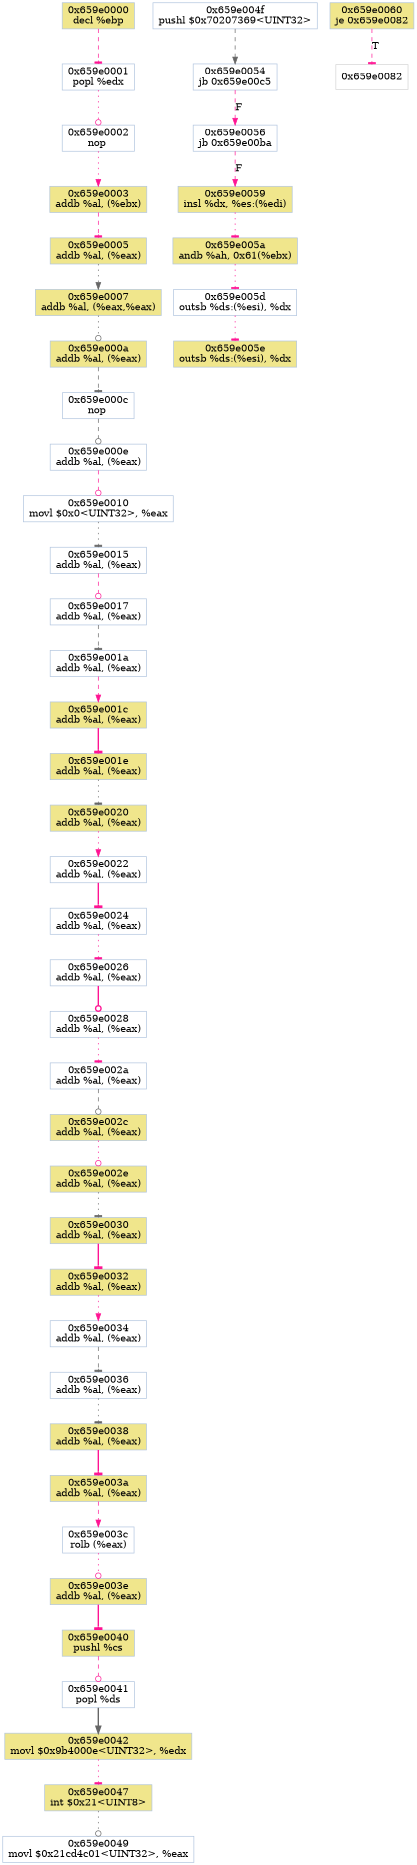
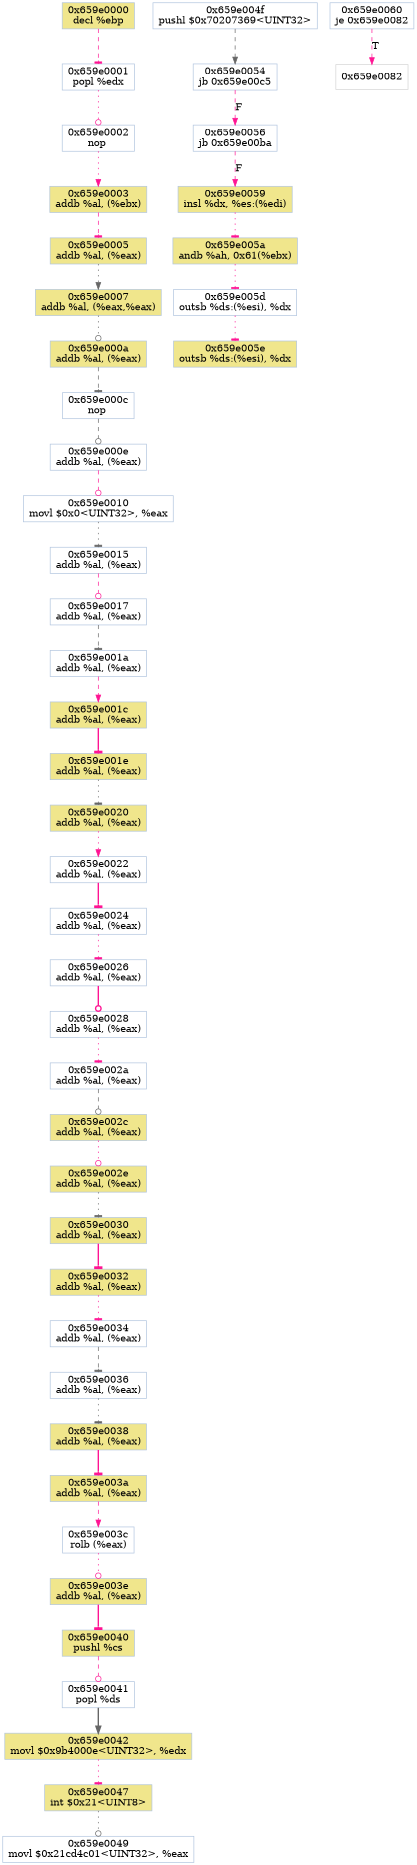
  digraph {
    node [color=lightsteelblue fillcolor=white shape=rectangle style=filled]
    edge [arrowhead=tee color=deeppink style=dotted]
    n1 [fillcolor=khaki label="0x659e0000\ndecl %ebp"]
    n2 [label="0x659e0001\npopl %edx"]
    n3 [label="0x659e0002\nnop "]
    n4 [fillcolor=khaki label="0x659e0003\naddb %al, (%ebx)"]
    n5 [fillcolor=khaki label="0x659e0005\naddb %al, (%eax)"]
    n6 [fillcolor=khaki label="0x659e0007\naddb %al, (%eax,%eax)"]
    n7 [fillcolor=khaki label="0x659e000a\naddb %al, (%eax)"]
    n8 [label="0x659e000c\nnop "]
    n9 [label="0x659e000e\naddb %al, (%eax)"]
    n10 [label="0x659e0010\nmovl $0x0<UINT32>, %eax"]
    n11 [label="0x659e0015\naddb %al, (%eax)"]
    n12 [label="0x659e0017\naddb %al, (%eax)"]
    n13 [label="0x659e001a\naddb %al, (%eax)"]
    n14 [fillcolor=khaki label="0x659e001c\naddb %al, (%eax)"]
    n15 [fillcolor=khaki label="0x659e001e\naddb %al, (%eax)"]
    n16 [fillcolor=khaki label="0x659e0020\naddb %al, (%eax)"]
    n17 [label="0x659e0022\naddb %al, (%eax)"]
    n18 [label="0x659e0024\naddb %al, (%eax)"]
    n19 [label="0x659e0026\naddb %al, (%eax)"]
    n20 [label="0x659e0028\naddb %al, (%eax)"]
    n21 [label="0x659e002a\naddb %al, (%eax)"]
    n22 [fillcolor=khaki label="0x659e002c\naddb %al, (%eax)"]
    n23 [fillcolor=khaki label="0x659e002e\naddb %al, (%eax)"]
    n24 [fillcolor=khaki label="0x659e0030\naddb %al, (%eax)"]
    n25 [fillcolor=khaki label="0x659e0032\naddb %al, (%eax)"]
    n26 [label="0x659e0034\naddb %al, (%eax)"]
    n27 [label="0x659e0036\naddb %al, (%eax)"]
    n28 [fillcolor=khaki label="0x659e0038\naddb %al, (%eax)"]
    n29 [fillcolor=khaki label="0x659e003a\naddb %al, (%eax)"]
    n30 [label="0x659e003c\nrolb (%eax)"]
    n31 [fillcolor=khaki label="0x659e003e\naddb %al, (%eax)"]
    n32 [fillcolor=khaki label="0x659e0040\npushl %cs"]
    n33 [label="0x659e0041\npopl %ds"]
    n34 [fillcolor=khaki label="0x659e0042\nmovl $0x9b4000e<UINT32>, %edx"]
    n35 [fillcolor=khaki label="0x659e0047\nint $0x21<UINT8>"]
    n36 [label="0x659e0049\nmovl $0x21cd4c01<UINT32>, %eax"]
    n37 [label="0x659e004f\npushl $0x70207369<UINT32>"]
    n38 [label="0x659e0054\njb 0x659e00c5"]
    n39 [label="0x659e0056\njb 0x659e00ba"]
    n40 [fillcolor=khaki label="0x659e0059\ninsl %dx, %es:(%edi)"]
    n41 [fillcolor=khaki label="0x659e005a\nandb %ah, 0x61(%ebx)"]
    n42 [label="0x659e005d\noutsb %ds:(%esi), %dx"]
    n43 [fillcolor=khaki label="0x659e005e\noutsb %ds:(%esi), %dx"]
-   n44 [fillcolor=khaki label="0x659e0060\nje 0x659e0082"]
+   n44 [label="0x659e0060\nje 0x659e0082"]
    n45 [color=lightgrey label="0x659e0082"]
    n1 -> n2 [style=dashed]
    n2 -> n3 [arrowhead=odot]
    n3 -> n4 [arrowhead=normal]
    n4 -> n5 [style=dashed]
    n5 -> n6 [arrowhead=normal color=gray40]
    n6 -> n7 [arrowhead=odot color=gray40]
    n7 -> n8 [color=gray40 style=dashed]
    n8 -> n9 [arrowhead=odot color=gray40 style=dashed]
    n9 -> n10 [arrowhead=odot style=dashed]
    n10 -> n11 [color=gray40]
    n11 -> n12 [arrowhead=odot style=dashed]
    n12 -> n13 [color=gray40 style=dashed]
    n13 -> n14 [arrowhead=normal style=dashed]
    n14 -> n15 [style=bold]
    n15 -> n16 [color=gray40]
    n16 -> n17 [arrowhead=normal]
    n17 -> n18 [style=bold]
    n18 -> n19
    n19 -> n20 [arrowhead=odot style=bold]
    n20 -> n21
    n21 -> n22 [arrowhead=odot color=gray40 style=dashed]
    n22 -> n23 [arrowhead=odot]
    n23 -> n24 [color=gray40]
    n24 -> n25 [style=bold]
-   n25 -> n26 [arrowhead=normal]
+   n25 -> n26
    n26 -> n27 [color=gray40 style=dashed]
    n27 -> n28 [color=gray40]
    n28 -> n29 [style=bold]
    n29 -> n30 [arrowhead=normal style=dashed]
    n30 -> n31 [arrowhead=odot]
    n31 -> n32 [style=bold]
    n32 -> n33 [arrowhead=odot style=dashed]
    n33 -> n34 [arrowhead=normal color=gray40 style=bold]
    n34 -> n35
    n35 -> n36 [arrowhead=odot color=gray40]
    n37 -> n38 [arrowhead=normal color=gray40 style=dashed]
    n38 -> n39 [arrowhead=normal label=F style=dashed]
    n39 -> n40 [arrowhead=normal label=F style=dashed]
    n40 -> n41
    n41 -> n42
    n42 -> n43
-   n44 -> n45 [label=T style=dashed]
+   n44 -> n45 [arrowhead=normal label=T style=dashed]
  }
